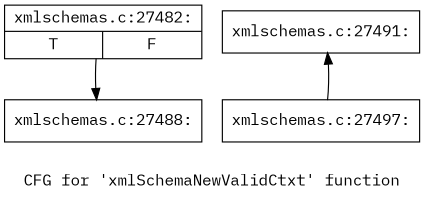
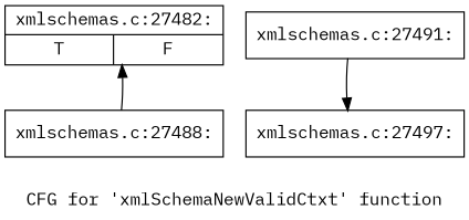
  digraph {
    fontname="IBM Plex Mono"
    label="CFG for 'xmlSchemaNewValidCtxt' function"
    node [fontname="IBM Plex Mono" shape=record]
    edge [fontname="IBM Plex Mono"]
    n1 [label="{xmlschemas.c:27482:|{<s0>T|<s1>F}}"]
    n2 [label="{xmlschemas.c:27488:}"]
    n3 [label="{xmlschemas.c:27491:}"]
    n4 [label="{xmlschemas.c:27497:}"]
-   n1 -> n2
-   n4 -> n3
+   n2 -> n1
+   n3 -> n4
  }
